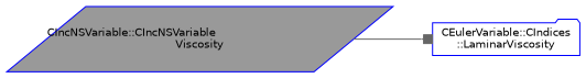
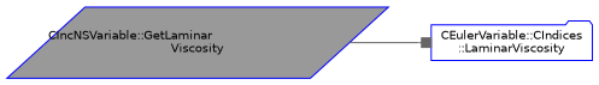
  digraph {
    rankdir=LR
    node [color=blue fontname=Helvetica fontsize=10 style=filled]
-   n1 [fillcolor=grey60 fontcolor=black height=0.2 label="CIncNSVariable::CIncNSVariable\lViscosity" shape=parallelogram width=0.4]
+   n1 [fillcolor=grey60 fontcolor=black height=0.2 label="CIncNSVariable::GetLaminar\lViscosity" shape=parallelogram width=0.4]
    n2 [fillcolor=white height=0.2 label="CEulerVariable::CIndices\l::LaminarViscosity" shape=folder width=0.4]
    n1 -> n2 [color=gray40 fontname=Helvetica fontsize=10 labelfontname=Helvetica labelfontsize=10 style=solid arrowhead=box]
  }
